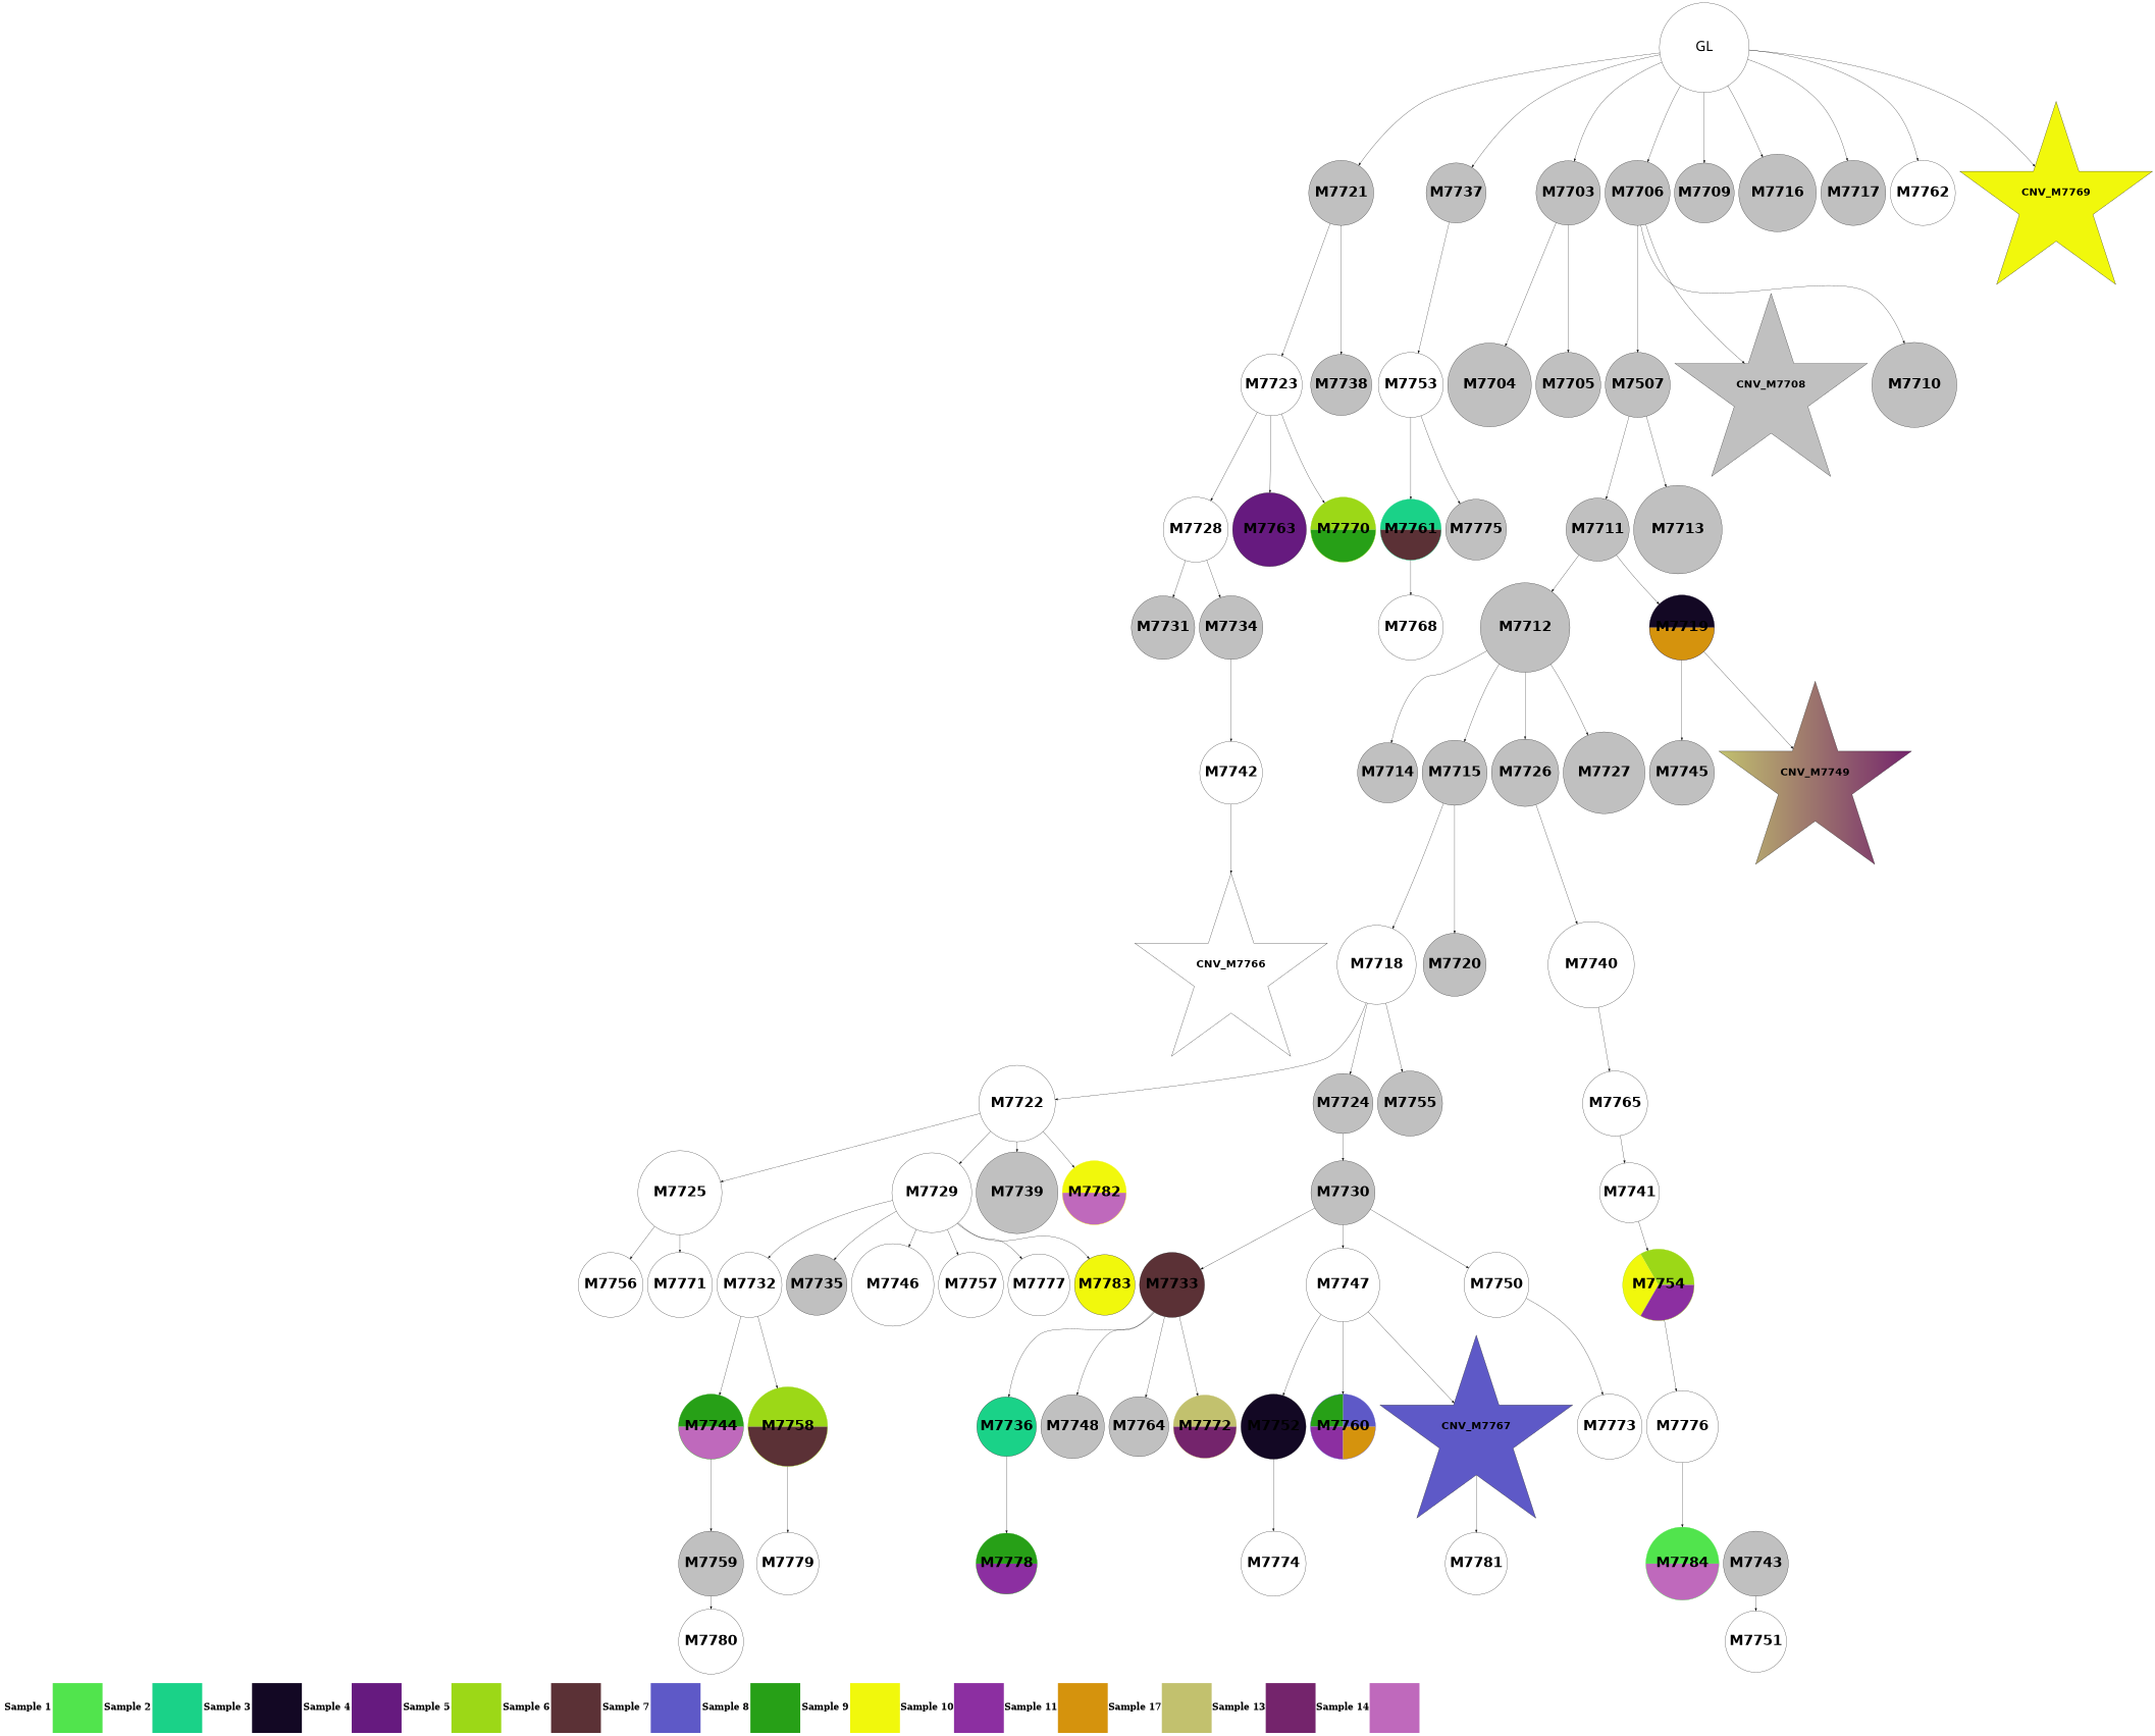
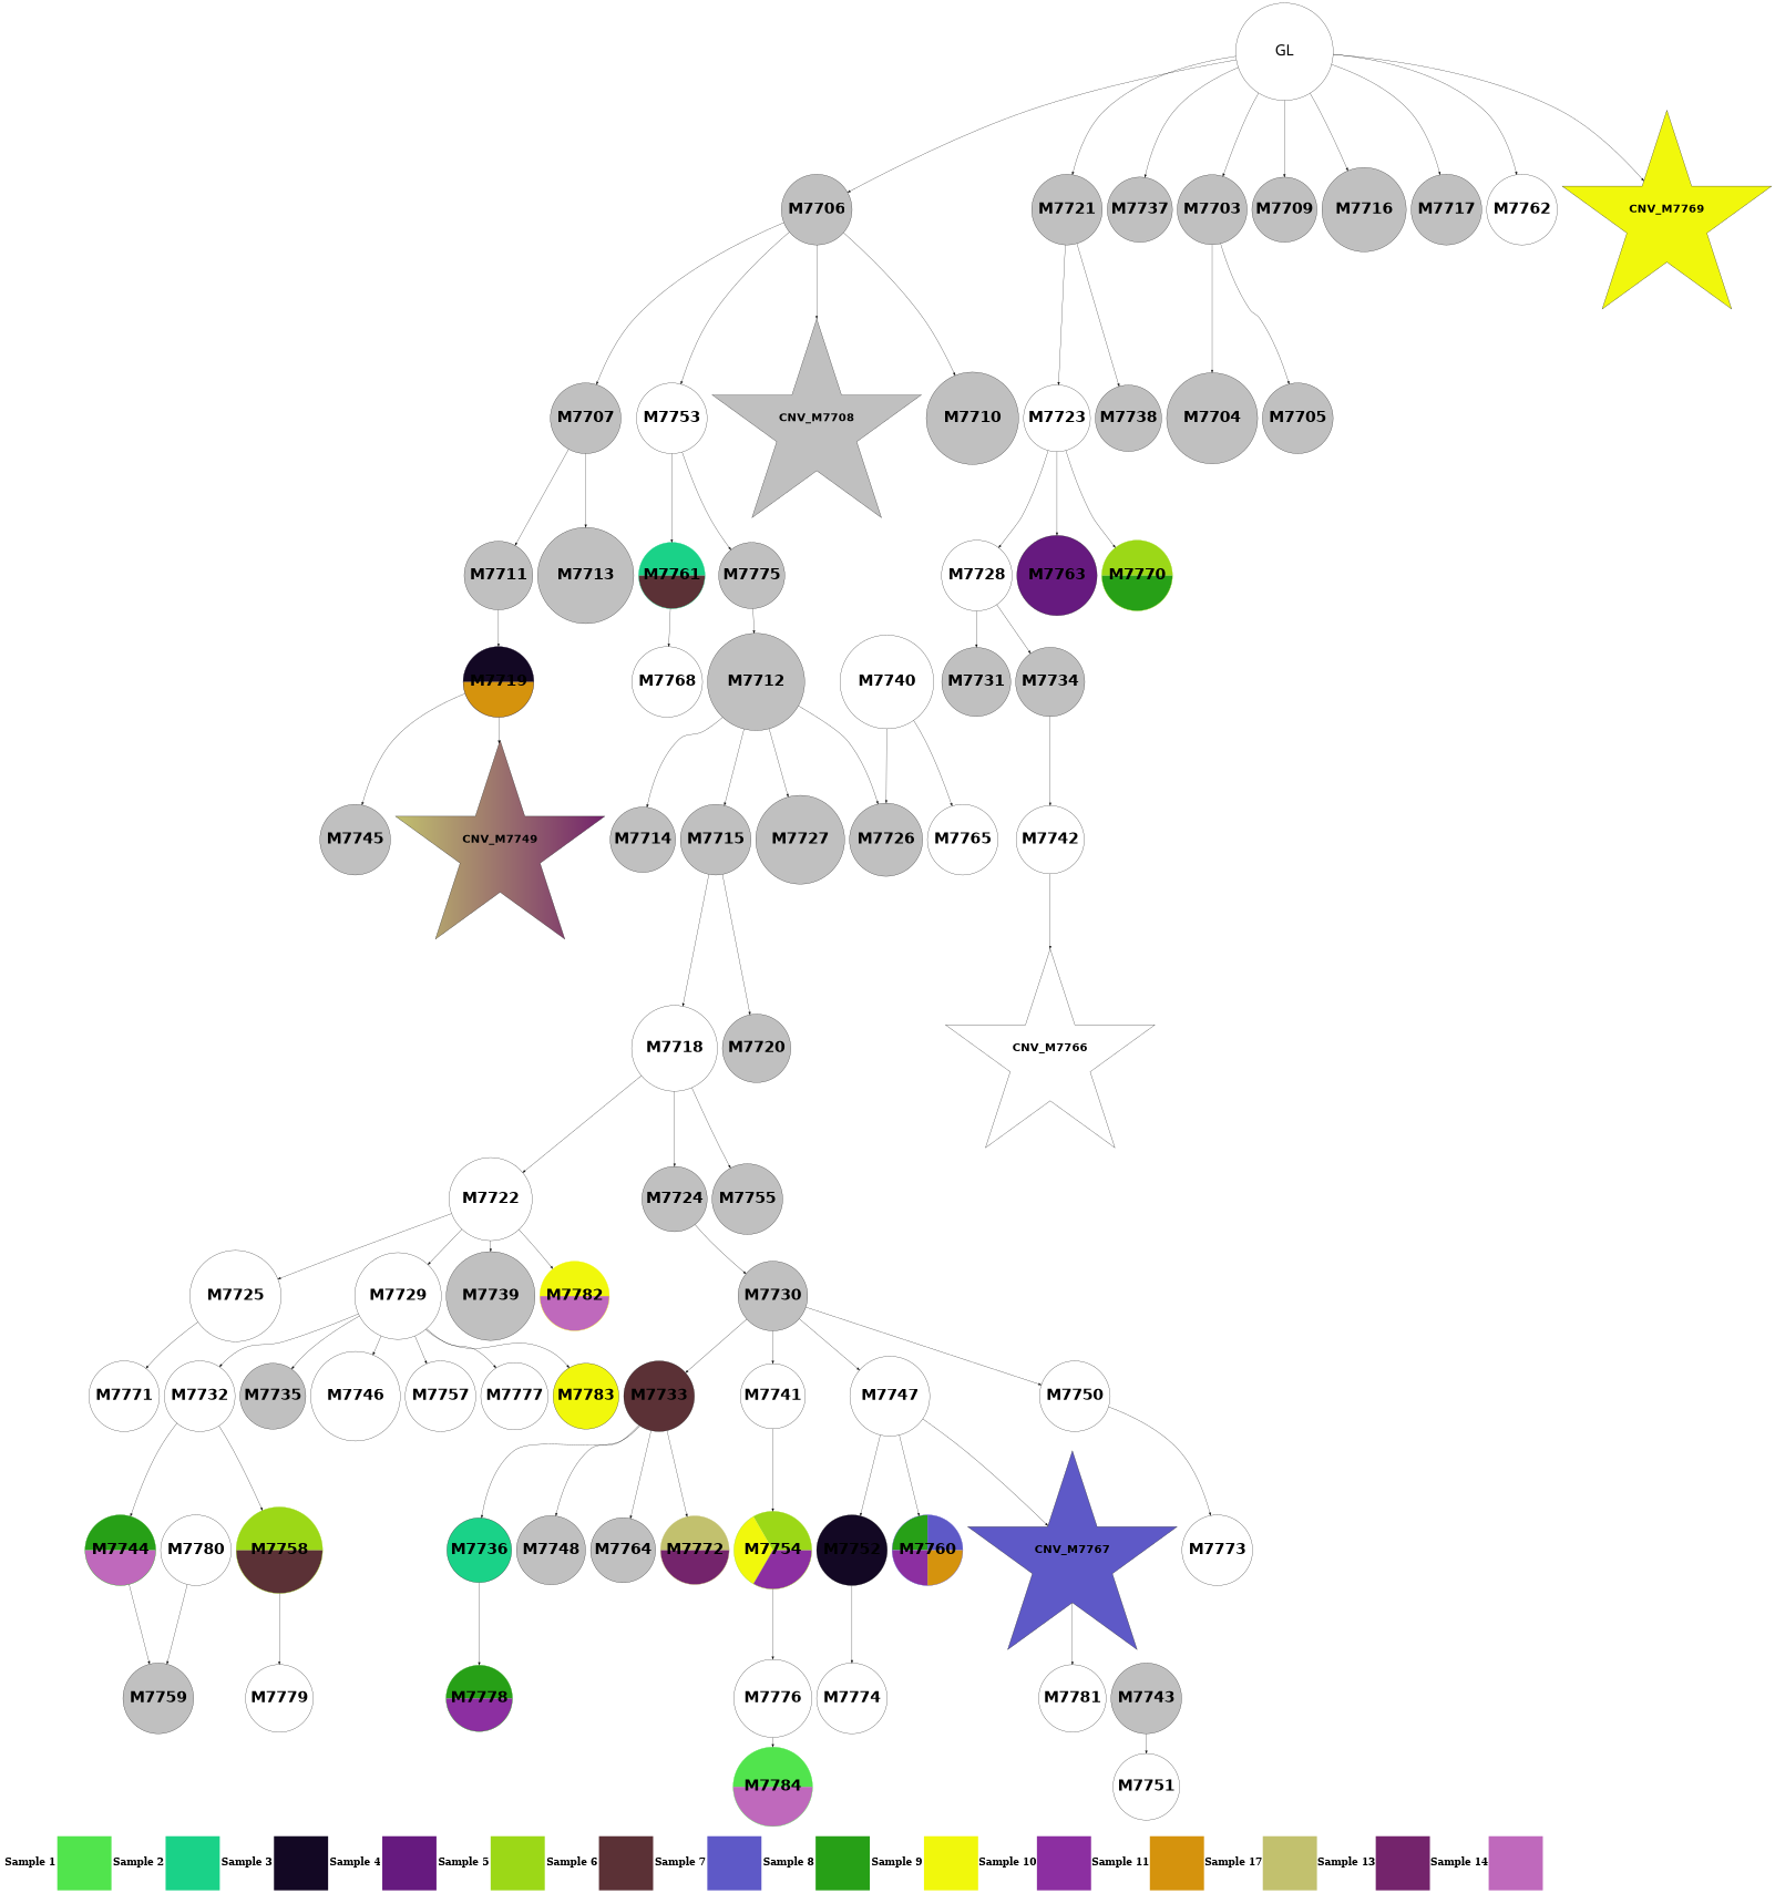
  digraph {
    rankdir=TB
    node [shape=circle fillcolor=grey fontname="helvetica-bold" fontsize=56 style=filled]
    n1 [label=<<TABLE border="0" cellborder="0" cellspacing="0">  <TR><TD width="200" height="200" colspan="1"><FONT POINT-SIZE="36.0"><B>Sample 1</B></FONT></TD><TD width="200" height="200" colspan="1" BGCOLOR="#51e44d"></TD> <TD width="200" height="200" colspan="1"><FONT POINT-SIZE="36.0"><B>Sample 2</B></FONT></TD><TD width="200" height="200" colspan="1" BGCOLOR="#1ad288"></TD> <TD width="200" height="200" colspan="1"><FONT POINT-SIZE="36.0"><B>Sample 3</B></FONT></TD><TD width="200" height="200" colspan="1" BGCOLOR="#130824"></TD> <TD width="200" height="200" colspan="1"><FONT POINT-SIZE="36.0"><B>Sample 4</B></FONT></TD><TD width="200" height="200" colspan="1" BGCOLOR="#661a7f"></TD> <TD width="200" height="200" colspan="1"><FONT POINT-SIZE="36.0"><B>Sample 5</B></FONT></TD><TD width="200" height="200" colspan="1" BGCOLOR="#9cd817"></TD> <TD width="200" height="200" colspan="1"><FONT POINT-SIZE="36.0"><B>Sample 6</B></FONT></TD><TD width="200" height="200" colspan="1" BGCOLOR="#5b3136"></TD> <TD width="200" height="200" colspan="1"><FONT POINT-SIZE="36.0"><B>Sample 7</B></FONT></TD><TD width="200" height="200" colspan="1" BGCOLOR="#5e59c7"></TD> <TD width="200" height="200" colspan="1"><FONT POINT-SIZE="36.0"><B>Sample 8</B></FONT></TD><TD width="200" height="200" colspan="1" BGCOLOR="#27a017"></TD> <TD width="200" height="200" colspan="1"><FONT POINT-SIZE="36.0"><B>Sample 9</B></FONT></TD><TD width="200" height="200" colspan="1" BGCOLOR="#f1f80c"></TD> <TD width="200" height="200" colspan="1"><FONT POINT-SIZE="36.0"><B>Sample 10</B></FONT></TD><TD width="200" height="200" colspan="1" BGCOLOR="#8c2fa1"></TD> <TD width="200" height="200" colspan="1"><FONT POINT-SIZE="36.0"><B>Sample 11</B></FONT></TD><TD width="200" height="200" colspan="1" BGCOLOR="#d5930d"></TD> <TD width="200" height="200" colspan="1"><FONT POINT-SIZE="36.0"><B>Sample 17</B></FONT></TD><TD width="200" height="200" colspan="1" BGCOLOR="#c2c16e"></TD> <TD width="200" height="200" colspan="1"><FONT POINT-SIZE="36.0"><B>Sample 13</B></FONT></TD><TD width="200" height="200" colspan="1" BGCOLOR="#74246c"></TD> <TD width="200" height="200" colspan="1"><FONT POINT-SIZE="36.0"><B>Sample 14</B></FONT></TD><TD width="200" height="200" colspan="1" BGCOLOR="#bf69bc"></TD> </TR></TABLE>> margin=0 shape=none fillcolor="" fontname="" fontsize="" style=""]
    n2 [height=2 label=M7711 width=2.22]
    n3 [height=2 label=M7712 width=4.99]
    n4 [color="#130824:#d5930d" height=2 label=M7719 style=wedged width=1.4 fillcolor=""]
    n5 [height=2 label=M7714 width=2.98]
    n6 [height=2 label=M7715 width=1.07]
    n7 [height=2 label=M7726 width=3.75]
    n8 [height=2 label=M7727 width=4.56]
    n9 [height=2 label=M7745 width=0.79]
    n10 [fillcolor="#c2c16e:#74246c" fontsize=42 label=CNV_M7749 shape=star]
    n11 [fillcolor=white height=2 label=M7718 width=4.4]
    n12 [height=2 label=M7720 width=2.25]
    n13 [fillcolor=white height=2 label=M7740 width=4.81]
    n14 [fillcolor=white height=2 label=M7722 width=4.27]
    n15 [height=2 label=M7724 width=3.02]
    n16 [height=2 label=M7755 width=0.72]
    n17 [fillcolor=white height=2 label=M7765 width=1.26]
    n18 [fillcolor=white height=2 label=M7776 width=4]
    n19 [color="#51e44d:#bf69bc" height=2 label=M7784 style=wedged width=4.07 fillcolor=""]
    n20 [fillcolor=white height=2 label=M7725 width=4.68]
    n21 [fillcolor=white height=2 label=M7729 width=4.45]
    n22 [height=2 label=M7739 width=4.56]
    n23 [color="#f1f80c:#bf69bc" height=2 label=M7782 style=wedged width=2.11 fillcolor=""]
    n24 [height=2 label=M7730 width=3.57]
    n25 [height=2 label=M7743 width=1.08]
    n26 [fillcolor=white height=2 label=M7751 width=2.58]
-   n27 [fillcolor=white height=2 label=M7756 width=2.04]
    n28 [fillcolor=white height=2 label=M7771 width=0.34]
    n29 [fillcolor=white height=2 label=M7732 width=1.44]
    n30 [height=2 label=M7735 width=2.8]
    n31 [fillcolor=white height=2 label=M7746 width=4.6]
    n32 [fillcolor=white height=2 label=M7757 width=0.43]
    n33 [fillcolor=white height=2 label=M7777 width=2.46]
    n34 [fillcolor="#f1f80c" height=2 label=M7783 width=3.38]
    n35 [fillcolor="#5b3136" height=2 label=M7733 width=1.05]
    n36 [fillcolor=white height=2 label=M7741 width=3.04]
    n37 [fillcolor=white height=2 label=M7747 width=4.1]
    n38 [fillcolor=white height=2 label=M7750 width=2.02]
    n39 [height=2 label=M7721 width=0.64]
    n40 [fillcolor=white height=2 label=M7723 width=2.57]
    n41 [height=2 label=M7738 width=3.4]
    n42 [fillcolor=white height=2 label=M7728 width=1.11]
    n43 [fillcolor="#661a7f" height=2 label=M7763 width=4.11]
    n44 [color="#9cd817:#27a017" height=2 label=M7770 style=wedged width=1.8 fillcolor=""]
    n45 [height=2 label=M7731 width=2.18]
    n46 [height=2 label=M7734 width=2.15]
    n47 [color="#27a017:#bf69bc" height=2 label=M7744 style=wedged width=0.07 fillcolor=""]
    n48 [color="#9cd817:#5b3136" height=2 label=M7758 style=wedged width=4.43 fillcolor=""]
    n49 [fillcolor=white height=2 label=M7742 width=2.29]
    n50 [fillcolor="#1ad288" height=2 label=M7736 width=3.27]
    n51 [height=2 label=M7748 width=2.15]
    n52 [height=2 label=M7764 width=3.13]
    n53 [color="#c2c16e:#74246c" height=2 label=M7772 style=wedged width=2.24 fillcolor=""]
    n54 [color="#9cd817:#f1f80c:#8c2fa1" height=2 label=M7754 style=wedged width=3.99 fillcolor=""]
    n55 [fillcolor="#130824" height=2 label=M7752 width=0.66]
    n56 [color="#5e59c7:#27a017:#8c2fa1:#d5930d" height=2 label=M7760 style=wedged width=0.67 fillcolor=""]
    n57 [fillcolor="#5e59c7" fontsize=42 label=CNV_M7767 shape=star]
    n58 [fillcolor=white height=2 label=M7773 width=1.84]
    n59 [fillcolor=white fontsize=42 label=CNV_M7766 shape=star]
    n60 [height=2 label=M7759 width=0.03]
    n61 [fillcolor=white height=2 label=M7779 width=3.47]
    n62 [color="#27a017:#8c2fa1" height=2 label=M7778 style=wedged width=2.67 fillcolor=""]
    n63 [fillcolor=white height=2 label=M7774 width=0.88]
    n64 [fillcolor=white height=2 label=M7781 width=3.46]
    n65 [fillcolor=white height=2 label=M7780 width=0.21]
    n66 [height=2 label=M7737 width=3.03]
    n67 [fillcolor=white height=2 label=M7753 width=0.13]
    n68 [color="#1ad288:#5b3136" height=2 label=M7761 style=wedged width=2.71 fillcolor=""]
    n69 [height=2 label=M7775 width=3.39]
    n70 [fillcolor=white height=2 label=M7768 width=0.7]
    n71 [fontname="arial-bold" height=5 label=GL width=5 shape="" fillcolor="" style=""]
    n72 [height=2 label=M7703 width=3.59]
    n73 [height=2 label=M7706 width=0.66]
    n74 [height=2 label=M7709 width=3.11]
    n75 [height=2 label=M7716 width=4.32]
    n76 [height=2 label=M7717 width=1.09]
    n77 [fillcolor=white height=2 label=M7762 width=1.12]
    n78 [fillcolor="#f1f80c" fontsize=42 label=CNV_M7769 shape=star]
    n79 [height=2 label=M7704 width=4.67]
    n80 [height=2 label=M7705 width=1.68]
-   n81 [height=2 label=M7507 width=0.16]
+   n81 [height=2 label=M7707 width=0.16]
    n82 [fontsize=42 label=CNV_M7708 shape=star]
    n83 [height=2 label=M7710 width=4.73]
    n84 [height=2 label=M7713 width=4.93]
    subgraph sub_1 {
      rank=sink
      n1
    }
-   n2 -> n3
+   n69 -> n3
    n2 -> n4
    n3 -> n5
    n3 -> n6
    n3 -> n7
    n3 -> n8
    n4 -> n9
    n4 -> n10
    n6 -> n11
    n6 -> n12
-   n7 -> n13
+   n13 -> n7
    n11 -> n14
    n11 -> n15
    n11 -> n16
    n13 -> n17
    n14 -> n20
    n14 -> n21
    n14 -> n22
    n14 -> n23
    n15 -> n24
    n18 -> n19
-   n20 -> n27
    n20 -> n28
    n21 -> n29
    n21 -> n30
    n21 -> n31
    n21 -> n32
    n21 -> n33
    n21 -> n34
    n24 -> n35
-   n17 -> n36
+   n24 -> n36
    n24 -> n37
    n24 -> n38
    n25 -> n26
    n29 -> n47
    n29 -> n48
    n35 -> n50
    n35 -> n51
    n35 -> n52
    n35 -> n53
    n36 -> n54
    n37 -> n55
    n37 -> n56
    n37 -> n57
    n38 -> n58
    n39 -> n40
    n39 -> n41
    n40 -> n42
    n40 -> n43
    n40 -> n44
    n42 -> n45
    n42 -> n46
    n46 -> n49
    n47 -> n60
    n48 -> n61
    n49 -> n59
    n50 -> n62
    n54 -> n18
    n55 -> n63
    n57 -> n64
-   n60 -> n65
-   n66 -> n67
+   n65 -> n60
+   n73 -> n67
    n67 -> n68
    n67 -> n69
    n68 -> n70
    n71 -> n39
    n71 -> n66
    n71 -> n72
    n71 -> n73
    n71 -> n74
    n71 -> n75
    n71 -> n76
    n71 -> n77
    n71 -> n78
    n72 -> n79
    n72 -> n80
    n73 -> n81
    n73 -> n82
    n73 -> n83
    n81 -> n2
    n81 -> n84
  }
